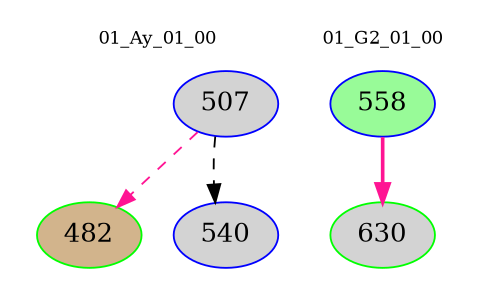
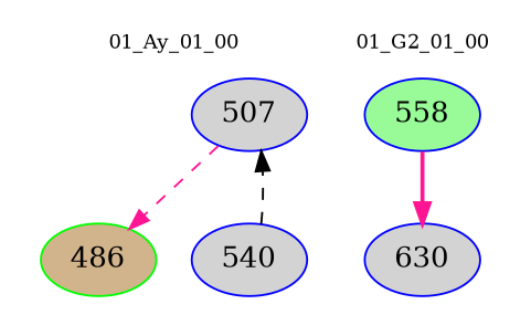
  digraph {
    node [color=blue fillcolor=lightgrey style=filled]
    edge [color=deeppink style=dashed]
    n1 [label=507]
-   n2 [color=green fillcolor=tan label=482]
+   n2 [color=green fillcolor=tan label=486]
    n3 [label=540]
    n4 [fillcolor=palegreen label=558]
-   n5 [color=green label=630]
+   n5 [label=630]
    subgraph cluster_1 {
      color=white
      fontsize=10
      label="01_Ay_01_00"
      n1
      n2
      n3
    }
    subgraph cluster_2 {
      color=white
      fontsize=10
      label="01_G2_01_00"
      n4
      n5
    }
    n1 -> n2
-   n1 -> n3 [color=black]
+   n3 -> n1 [color=black]
    n4 -> n5 [style=bold]
  }
